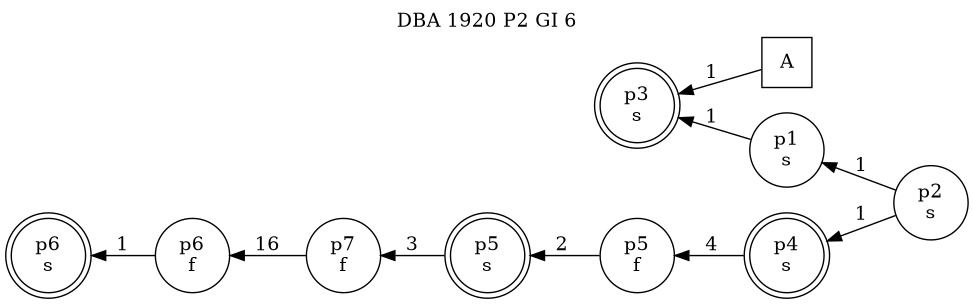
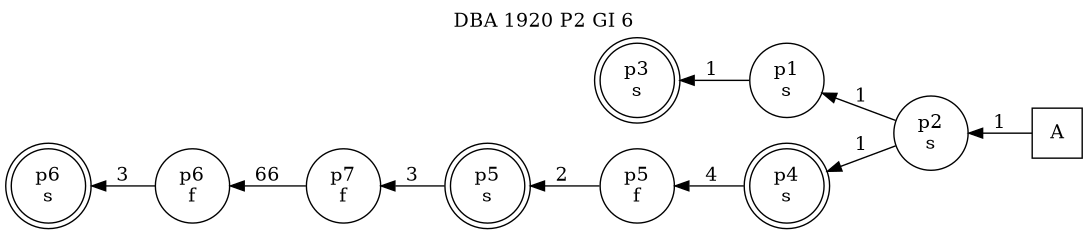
  digraph {
    label=" DBA 1920 P2 GI 6 "
    labelloc=tl
    rankdir=RL
    node [shape=circle]
    n1 [label=A shape=square]
    n2 [label="p2\ns"]
    n3 [label="p1\ns"]
    n4 [label="p4\ns" shape=doublecircle]
    n5 [label="p3\ns" shape=doublecircle]
    n6 [label="p5\nf"]
    n7 [label="p5\ns" shape=doublecircle]
    n8 [label="p7\nf"]
    n9 [label="p6\nf"]
    n10 [label="p6\ns" shape=doublecircle]
-   n1 -> n5 [label=1]
+   n1 -> n2 [label=1]
    n2 -> n3 [label=1]
    n2 -> n4 [label=1]
    n3 -> n5 [label=1]
    n4 -> n6 [label=4]
    n6 -> n7 [label=2]
    n7 -> n8 [label=3]
-   n8 -> n9 [label=16]
-   n9 -> n10 [label=1]
+   n8 -> n9 [label=66]
+   n9 -> n10 [label=3]
  }
